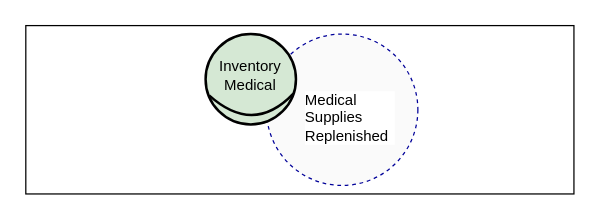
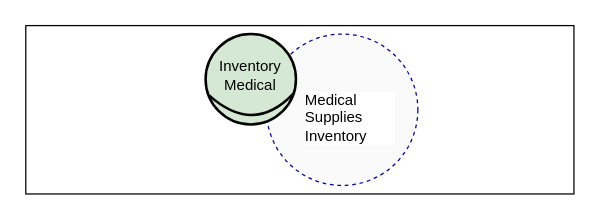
  <mxCell id="0" />
  <mxCell id="1" parent="0" />
  <mxCell id="2" value="" style="rounded=0;whiteSpace=wrap;html=1;align=left;fontSize=24;spacingLeft=19;horizontal=1;verticalAlign=top;" vertex="1" parent="1"><mxGeometry x="20" y="20" width="439" height="134.84" as="geometry" /></mxCell>
  <mxCell id="3" value="" style="ellipse;whiteSpace=wrap;html=1;aspect=fixed;strokeColor=#000099;fontSize=15;fillColor=#FAFAFA;dashed=1;" vertex="1" parent="1"><mxGeometry x="212.73" y="26.78" width="121.27" height="121.27" as="geometry" /></mxCell>
- <mxCell id="4" value="Medical Supplies Replenished" style="text;whiteSpace=wrap;html=1;spacing=0;labelBackgroundColor=default;" vertex="1" parent="1"><mxGeometry x="244" y="68" width="70" height="50" as="geometry" /></mxCell>
+ <mxCell id="4" value="Medical Supplies Inventory" style="text;whiteSpace=wrap;html=1;spacing=0;labelBackgroundColor=default;" vertex="1" parent="1"><mxGeometry x="244" y="68" width="70" height="50" as="geometry" /></mxCell>
  <mxCell id="5" value="" style="group" vertex="1" connectable="0" parent="1"><mxGeometry x="164" y="26.78" width="77.35" height="81.22" as="geometry" /></mxCell>
  <mxCell id="6" value="Inventory Medical" style="ellipse;whiteSpace=wrap;html=1;aspect=fixed;strokeColor=#000000;fontSize=12;rounded=1;strokeWidth=2;fillColor=#d5e8d4;arcSize=50;spacingTop=-5;" vertex="1" parent="5"><mxGeometry width="72.369" height="72.369" as="geometry" /></mxCell>
  <mxCell id="7" value="" style="curved=1;endArrow=none;html=1;rounded=0;fontSize=15;edgeStyle=orthogonalEdgeStyle;exitX=0.039;exitY=0.679;exitDx=0;exitDy=0;entryX=0.971;entryY=0.66;entryDx=0;entryDy=0;endFill=0;strokeWidth=2;entryPerimeter=0;exitPerimeter=0;" edge="1" parent="5" source="6" target="6"><mxGeometry width="50" height="50" relative="1" as="geometry"><mxPoint x="223.161" y="73.167" as="sourcePoint" /><mxPoint x="267.062" y="31.503" as="targetPoint" /><Array as="points"><mxPoint x="38.465" y="81.22" /></Array></mxGeometry></mxCell>
